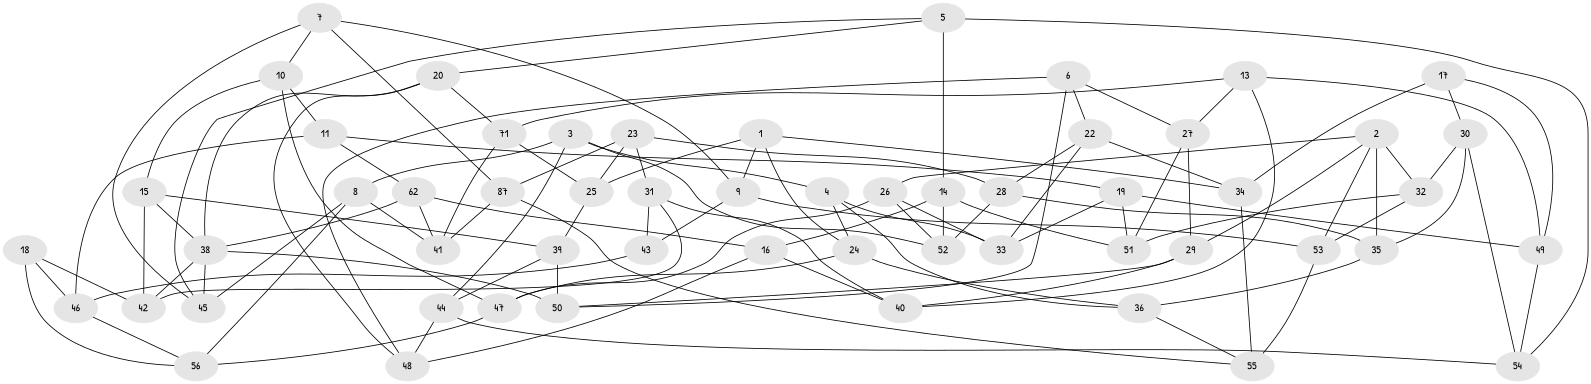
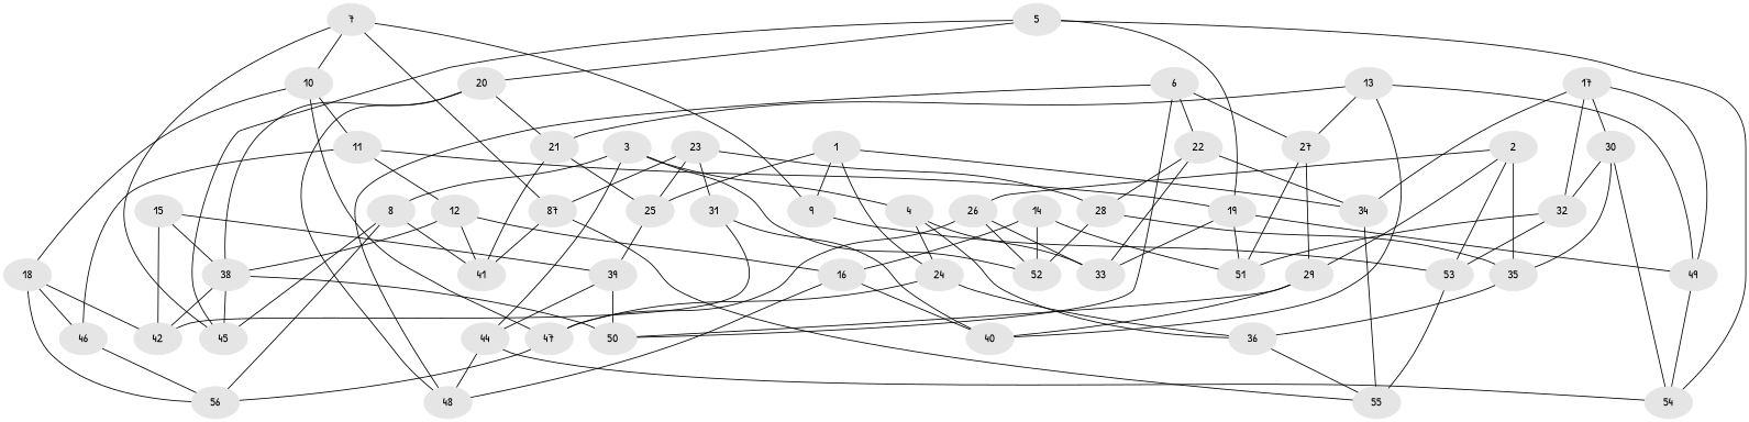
  graph {
    fontname="Patrick Hand"
    node [color=gray90 fontname="Patrick Hand" style=filled]
    edge [fontname="Patrick Hand"]
    1
    9
    24
    25
    34
    53
-   43
    36
    47
    39
    55
    2
    26
    29
    35
    52
    33
    50
    40
    3
    4
    8
    44
    45
    41
    56
    54
    48
    5
    14
    20
    16
    51
-   21 [label=71]
+   21
    38
    6
    22
    27
    28
    7
    10
    n42 [label=87]
    11
    15
    46
-   12 [label=62]
+   12
    19
    42
    49
    18
    13
    17
    30
    32
    23
    31
    1 -- 9
    1 -- 24
    1 -- 25
    1 -- 34
    9 -- 53
-   9 -- 43
    24 -- 36
    24 -- 47
    25 -- 39
    34 -- 55
    53 -- 55
-   43 -- 46
    36 -- 55
    47 -- 56
    39 -- 50
    39 -- 44
    2 -- 53
    2 -- 26
    2 -- 29
    2 -- 35
    26 -- 47
    26 -- 52
    26 -- 33
    29 -- 50
    29 -- 40
    35 -- 36
    3 -- 52
    3 -- 4
    3 -- 8
    3 -- 44
    4 -- 24
    4 -- 36
    4 -- 33
    8 -- 45
    8 -- 41
    8 -- 56
    44 -- 54
    44 -- 48
    5 -- 45
    5 -- 54
-   5 -- 14
+   5 -- 19
    5 -- 20
    14 -- 52
    14 -- 16
    14 -- 51
    20 -- 48
    20 -- 21
    20 -- 38
    16 -- 40
    16 -- 48
    21 -- 25
    21 -- 41
    38 -- 50
    38 -- 45
    38 -- 42
    6 -- 50
    6 -- 48
    6 -- 22
    6 -- 27
    22 -- 34
    22 -- 33
    22 -- 28
    27 -- 29
    27 -- 51
    28 -- 35
    28 -- 52
    7 -- 9
    7 -- 45
    7 -- 10
    7 -- n42
    10 -- 47
    10 -- 11
-   10 -- 15
+   10 -- 18
    n42 -- 55
    n42 -- 41
    11 -- 46
    11 -- 12
    11 -- 19
    15 -- 39
    15 -- 38
    15 -- 42
    46 -- 56
    12 -- 41
    12 -- 16
    12 -- 38
    19 -- 33
    19 -- 51
    19 -- 49
    49 -- 54
    18 -- 56
    18 -- 46
    18 -- 42
    13 -- 40
    13 -- 21
    13 -- 27
    13 -- 49
    17 -- 34
    17 -- 49
    17 -- 30
-   2 -- 32
+   17 -- 32
    30 -- 35
    30 -- 54
    30 -- 32
    32 -- 53
    32 -- 51
    23 -- 25
    23 -- 28
    23 -- n42
    23 -- 31
-   31 -- 43
    31 -- 40
    31 -- 42
  }
